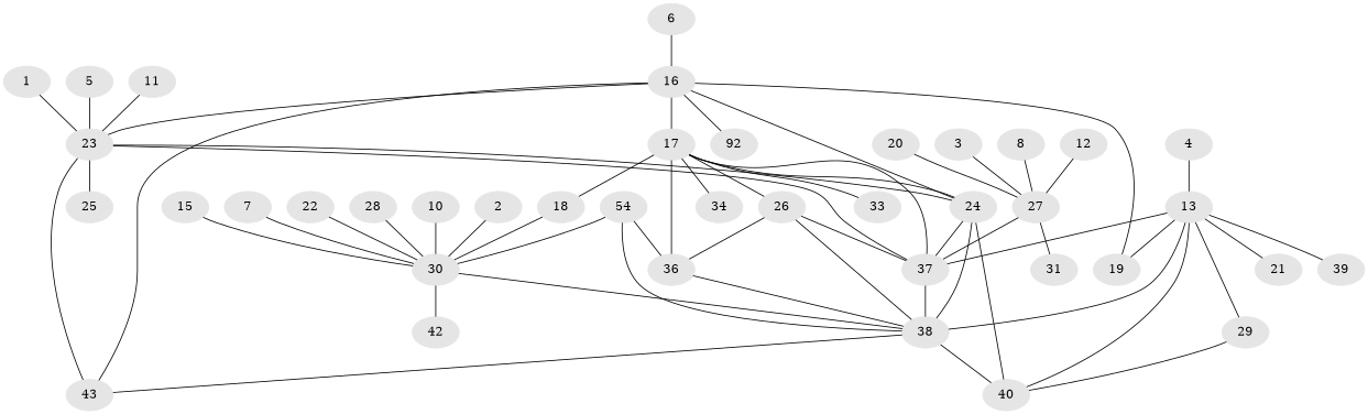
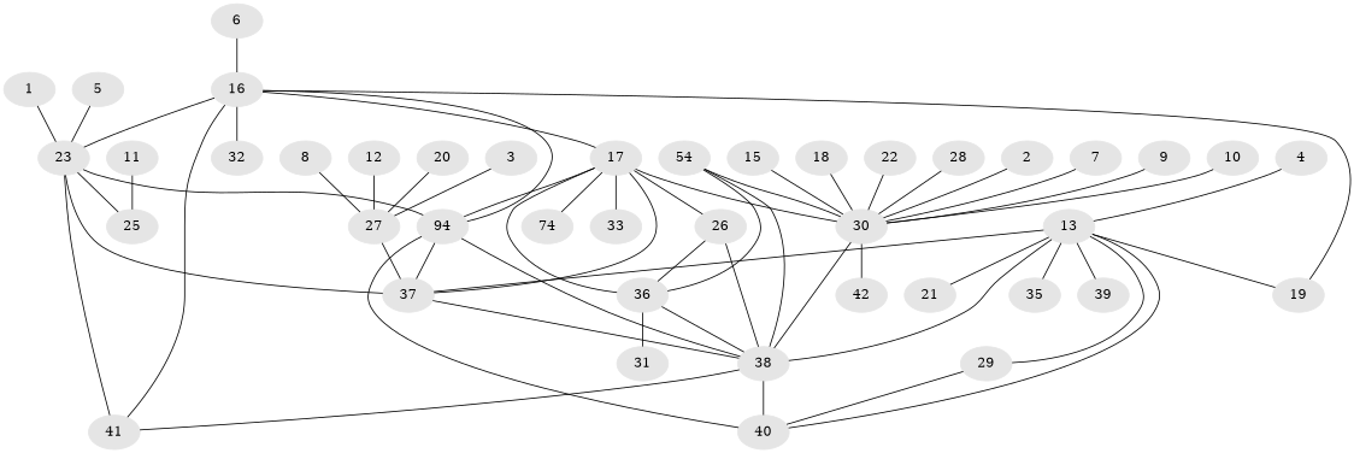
  graph {
    node [color=gray90 style=filled]
    edge [weight=1.0]
    1
    23
    37
-   24
-   41 [label=43]
+   24 [label=94]
+   41
    25
    2
    30
    38
    42
    3
    27
    31
    4
    13
    19
    21
    29
+   35
    39
    40
    5
    6
    16
    17
-   32 [label=92]
+   32
    7
    8
+   9
    10
    11
    12
    n33 [label=54]
    36
    15
    26
    33
-   34
+   34 [label=74]
    18
    20
    22
    28
    1 -- 23
    23 -- 37
    23 -- 24 [weight=2.0]
    23 -- 41 [weight=2.0]
    23 -- 25
    37 -- 38
    24 -- 37
    24 -- 38
    24 -- 40
    2 -- 30
    30 -- 38
    30 -- 42
    38 -- 41
    38 -- 40 [weight=2.0]
    3 -- 27
    27 -- 37 [weight=6.0]
-   27 -- 31
+   36 -- 31
    4 -- 13
    13 -- 37
    13 -- 38 [weight=2.0]
    13 -- 19
    13 -- 21
    13 -- 29
+   13 -- 35
    13 -- 39
    13 -- 40
    29 -- 40
    5 -- 23
    6 -- 16
    16 -- 23 [weight=2.0]
    16 -- 24
    16 -- 41
    16 -- 19
    16 -- 17
    16 -- 32
    17 -- 37 [weight=2.0]
    17 -- 24 [weight=2.0]
-   17 -- 18 [weight=4.0]
+   17 -- 30 [weight=4.0]
    17 -- 36 [weight=4.0]
    17 -- 26 [weight=2.0]
    17 -- 33
    17 -- 34
    7 -- 30
    8 -- 27
+   9 -- 30
    10 -- 30
-   11 -- 23
+   11 -- 25
    12 -- 27
    n33 -- 30
    n33 -- 38
    n33 -- 36
    36 -- 38
    15 -- 30
-   26 -- 37
    26 -- 38
    26 -- 36 [weight=2.0]
    18 -- 30
    20 -- 27
    22 -- 30
    28 -- 30
  }
